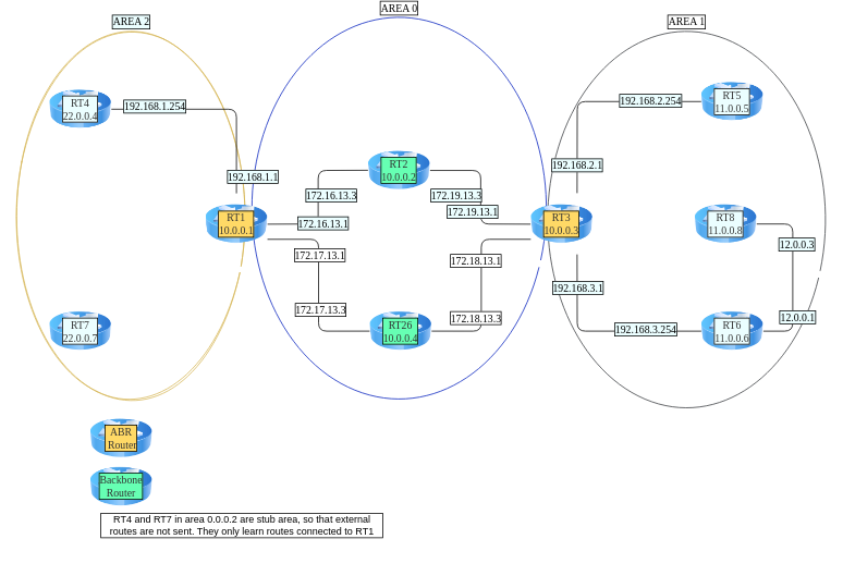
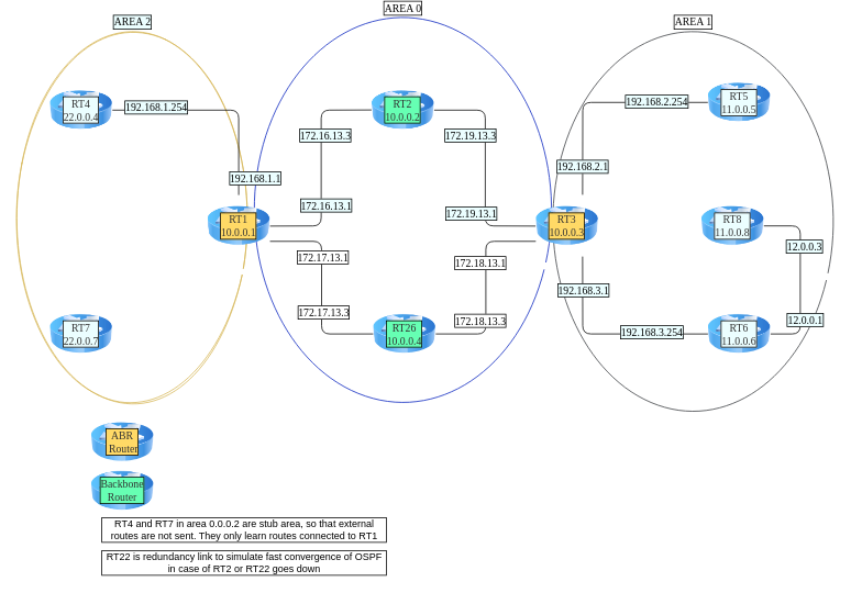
  <mxCell id="0" />
  <mxCell id="1" parent="0" />
  <mxCell id="2" value="AREA 2" style="verticalLabelPosition=top;verticalAlign=bottom;html=1;shape=mxgraph.basic.arc;startAngle=0.3;endAngle=0.294;labelBackgroundColor=#EBFEFF;labelBorderColor=default;fontFamily=Verdana;fontSize=13;fillColor=#fff2cc;strokeColor=#d6b656;strokeWidth=1;labelPosition=center;align=center;shadow=0;sketch=1;gradientColor=#3399FF;" parent="1" vertex="1"><mxGeometry x="20" y="38" width="280" height="451.3" as="geometry" /></mxCell>
  <mxCell id="3" value="&lt;font color=&quot;#000000&quot;&gt;AREA 0&lt;/font&gt;" style="verticalLabelPosition=top;verticalAlign=bottom;html=1;shape=mxgraph.basic.arc;startAngle=0.3;endAngle=0.294;labelBackgroundColor=none;labelBorderColor=default;fontFamily=Verdana;fontSize=13;fillColor=#0050ef;strokeColor=#001DBC;fontColor=#ffffff;labelPosition=center;align=center;" parent="1" vertex="1"><mxGeometry x="307.93" y="20.8" width="360.34" height="467.2" as="geometry" /></mxCell>
  <mxCell id="4" value="AREA 1" style="verticalLabelPosition=top;verticalAlign=bottom;html=1;shape=mxgraph.basic.arc;startAngle=0.3;endAngle=0.294;labelBackgroundColor=none;labelBorderColor=default;fontFamily=Verdana;fontSize=13;fillColor=#ffff88;strokeColor=#36393d;gradientColor=#C4FF8A;labelPosition=center;align=center;" parent="1" vertex="1"><mxGeometry x="670" y="38" width="340" height="460.79" as="geometry" /></mxCell>
  <mxCell id="5" value="RT7&lt;br&gt;22.0.0.7" style="image;html=1;image=img/lib/clip_art/networking/Router_Icon_128x128.png;sketch=0;fillColor=#f5f5f5;fontColor=#333333;strokeColor=default;fontSize=13;fontFamily=Verdana;whiteSpace=wrap;spacing=0;strokeWidth=0;backgroundOutline=0;comic=0;enumerate=0;metaEdit=0;fixDash=1;snapToPoint=1;fontStyle=0;verticalAlign=middle;labelPosition=center;verticalLabelPosition=middle;align=center;labelBorderColor=default;labelBackgroundColor=#EBFEFF;" parent="1" vertex="1"><mxGeometry x="60.008" y="367.488" width="75.862" height="74.961" as="geometry" /></mxCell>
  <mxCell id="6" value="RT4&lt;br&gt;22.0.0.4" style="image;html=1;image=img/lib/clip_art/networking/Router_Icon_128x128.png;sketch=0;fillColor=#f5f5f5;fontColor=#333333;strokeColor=default;fontSize=13;fontFamily=Verdana;whiteSpace=wrap;spacing=0;strokeWidth=0;backgroundOutline=0;comic=0;enumerate=0;metaEdit=0;fixDash=1;snapToPoint=1;fontStyle=0;verticalAlign=middle;labelPosition=center;verticalLabelPosition=middle;align=center;labelBorderColor=default;labelBackgroundColor=#EBFEFF;" parent="1" vertex="1"><mxGeometry x="60.004" y="95.756" width="75.862" height="74.961" as="geometry" /></mxCell>
  <mxCell id="7" value="RT1&lt;br style=&quot;font-size: 13px;&quot;&gt;10.0.0.1" style="image;html=1;image=img/lib/clip_art/networking/Router_Icon_128x128.png;sketch=0;fillColor=#f5f5f5;fontColor=#333333;strokeColor=default;fontSize=13;fontFamily=Verdana;whiteSpace=wrap;spacing=0;strokeWidth=0;backgroundOutline=0;comic=0;enumerate=0;metaEdit=0;fixDash=1;snapToPoint=1;fontStyle=0;verticalAlign=middle;align=center;labelPosition=center;verticalLabelPosition=middle;labelBorderColor=default;labelBackgroundColor=#FFD966;" parent="1" vertex="1"><mxGeometry x="251.034" y="236.307" width="75.862" height="74.961" as="geometry" /></mxCell>
  <mxCell id="8" style="edgeStyle=elbowEdgeStyle;rounded=1;orthogonalLoop=1;jettySize=auto;html=1;exitX=1;exitY=0.5;exitDx=0;exitDy=0;startArrow=none;startFill=0;endArrow=none;endFill=0;entryX=0.5;entryY=0;entryDx=0;entryDy=0;fontFamily=Verdana;fontSize=13;fontStyle=0;spacing=0;verticalAlign=middle;labelBorderColor=default;labelBackgroundColor=#EBFEFF;" parent="1" source="6" target="7" edge="1"><mxGeometry relative="1" as="geometry"><Array as="points"><mxPoint x="288.966" y="208.197" /></Array></mxGeometry></mxCell>
  <mxCell id="9" value="192.168.1.254" style="edgeLabel;html=1;align=center;verticalAlign=middle;resizable=0;points=[];fontFamily=Verdana;fontSize=13;fontStyle=0;spacing=0;labelBorderColor=default;labelBackgroundColor=#EBFEFF;" parent="8" vertex="1" connectable="0"><mxGeometry x="-0.243" y="-1" relative="1" as="geometry"><mxPoint x="-44" y="-5" as="offset" /></mxGeometry></mxCell>
  <mxCell id="10" value="192.168.1.1" style="edgeLabel;html=1;align=center;verticalAlign=middle;resizable=0;points=[];fontFamily=Verdana;fontSize=13;fontStyle=0;spacing=0;labelBorderColor=default;labelBackgroundColor=#EBFEFF;" parent="8" vertex="1" connectable="0"><mxGeometry x="0.643" y="4" relative="1" as="geometry"><mxPoint x="16" y="25" as="offset" /></mxGeometry></mxCell>
- <mxCell id="11" value="RT2&lt;br style=&quot;font-size: 13px;&quot;&gt;10.0.0.2" style="image;html=1;image=img/lib/clip_art/networking/Router_Icon_128x128.png;sketch=0;fillColor=#f5f5f5;fontColor=#333333;strokeColor=default;fontSize=13;fontFamily=Verdana;whiteSpace=wrap;spacing=0;strokeWidth=0;backgroundOutline=0;comic=0;enumerate=0;metaEdit=0;fixDash=1;snapToPoint=1;fontStyle=0;verticalAlign=middle;labelPosition=center;verticalLabelPosition=middle;align=center;labelBorderColor=default;labelBackgroundColor=#66FFB3;" parent="1" vertex="1"><mxGeometry x="450.172" y="170.756" width="75.862" height="74.961" as="geometry" /></mxCell>
+ <mxCell id="11" value="RT2&lt;br style=&quot;font-size: 13px;&quot;&gt;10.0.0.2" style="image;html=1;image=img/lib/clip_art/networking/Router_Icon_128x128.png;sketch=0;fillColor=#f5f5f5;fontColor=#333333;strokeColor=default;fontSize=13;fontFamily=Verdana;whiteSpace=wrap;spacing=0;strokeWidth=0;backgroundOutline=0;comic=0;enumerate=0;metaEdit=0;fixDash=1;snapToPoint=1;fontStyle=0;verticalAlign=middle;labelPosition=center;verticalLabelPosition=middle;align=center;labelBorderColor=default;labelBackgroundColor=#66FFB3;" parent="1" vertex="1"><mxGeometry x="450.172" y="95.756" width="75.862" height="74.961" as="geometry" /></mxCell>
  <mxCell id="12" style="edgeStyle=elbowEdgeStyle;rounded=1;orthogonalLoop=1;jettySize=auto;html=1;startArrow=none;startFill=0;endArrow=none;endFill=0;fontFamily=Verdana;fontSize=13;fontStyle=0;spacing=0;verticalAlign=middle;labelBorderColor=default;labelBackgroundColor=#EBFEFF;" parent="1" source="7" target="11" edge="1"><mxGeometry relative="1" as="geometry" /></mxCell>
  <mxCell id="13" value="172.16.13.1" style="edgeLabel;html=1;align=center;verticalAlign=middle;resizable=0;points=[];fontSize=13;fontFamily=Verdana;fontStyle=0;labelBorderColor=default;labelBackgroundColor=#EBFEFF;" parent="12" vertex="1" connectable="0"><mxGeometry x="-0.345" y="2" relative="1" as="geometry"><mxPoint x="7" y="-1" as="offset" /></mxGeometry></mxCell>
  <mxCell id="14" value="172.16.13.3" style="edgeLabel;html=1;align=center;verticalAlign=middle;resizable=0;points=[];fontSize=13;fontFamily=Verdana;fontStyle=0;labelBorderColor=default;labelBackgroundColor=#EBFEFF;" parent="12" vertex="1" connectable="0"><mxGeometry x="0.709" y="2" relative="1" as="geometry"><mxPoint x="-18" y="32" as="offset" /></mxGeometry></mxCell>
  <mxCell id="15" value="RT3&lt;br style=&quot;font-size: 13px;&quot;&gt;10.0.0.3" style="image;html=1;image=img/lib/clip_art/networking/Router_Icon_128x128.png;sketch=0;fillColor=#f5f5f5;fontColor=#333333;strokeColor=default;fontSize=13;fontFamily=Verdana;whiteSpace=wrap;spacing=0;strokeWidth=0;backgroundOutline=0;comic=0;enumerate=0;metaEdit=0;fixDash=1;snapToPoint=1;fontStyle=0;imageBackground=none;verticalAlign=middle;labelPosition=center;verticalLabelPosition=middle;align=center;labelBorderColor=default;labelBackgroundColor=#FFD966;" parent="1" vertex="1"><mxGeometry x="649.31" y="236.307" width="75.862" height="74.961" as="geometry" /></mxCell>
  <mxCell id="16" style="edgeStyle=elbowEdgeStyle;rounded=1;orthogonalLoop=1;jettySize=auto;html=1;exitX=1;exitY=0.5;exitDx=0;exitDy=0;startArrow=none;startFill=0;endArrow=none;endFill=0;fontFamily=Verdana;fontSize=13;fontStyle=0;spacing=0;verticalAlign=middle;labelBorderColor=default;labelBackgroundColor=#EBFEFF;" parent="1" source="11" target="15" edge="1"><mxGeometry relative="1" as="geometry" /></mxCell>
  <mxCell id="17" value="172.19.13.3" style="edgeLabel;html=1;align=center;verticalAlign=middle;resizable=0;points=[];fontSize=13;fontFamily=Verdana;fontStyle=0;labelBorderColor=default;labelBackgroundColor=#EBFEFF;" parent="16" vertex="1" connectable="0"><mxGeometry x="-0.675" y="2" relative="1" as="geometry"><mxPoint y="32" as="offset" /></mxGeometry></mxCell>
  <mxCell id="18" value="172.19.13.1" style="edgeLabel;html=1;align=center;verticalAlign=middle;resizable=0;points=[];fontSize=13;fontFamily=Verdana;fontStyle=0;labelBorderColor=default;labelBackgroundColor=#EBFEFF;" parent="16" vertex="1" connectable="0"><mxGeometry x="0.795" y="-1" relative="1" as="geometry"><mxPoint x="-52" y="-16" as="offset" /></mxGeometry></mxCell>
  <mxCell id="19" value="RT5&lt;br&gt;11.0.0.5" style="image;html=1;image=img/lib/clip_art/networking/Router_Icon_128x128.png;sketch=0;fillColor=#f5f5f5;fontColor=#333333;strokeColor=default;fontSize=13;fontFamily=Verdana;whiteSpace=wrap;spacing=0;strokeWidth=0;backgroundOutline=0;comic=0;enumerate=0;metaEdit=0;fixDash=1;snapToPoint=1;fontStyle=0;verticalAlign=middle;labelPosition=center;verticalLabelPosition=middle;align=center;labelBorderColor=default;labelBackgroundColor=#EBFEFF;" parent="1" vertex="1"><mxGeometry x="857.931" y="86.386" width="75.862" height="74.961" as="geometry" /></mxCell>
  <mxCell id="20" style="edgeStyle=elbowEdgeStyle;rounded=1;orthogonalLoop=1;jettySize=auto;html=1;entryX=0;entryY=0.5;entryDx=0;entryDy=0;startArrow=none;startFill=0;endArrow=none;endFill=0;fontFamily=Verdana;fontSize=13;fontStyle=0;spacing=0;verticalAlign=middle;labelBorderColor=default;labelBackgroundColor=#EBFEFF;" parent="1" source="15" target="19" edge="1"><mxGeometry relative="1" as="geometry"><Array as="points"><mxPoint x="706.207" y="198.827" /></Array></mxGeometry></mxCell>
  <mxCell id="21" value="192.168.2.254" style="edgeLabel;html=1;align=center;verticalAlign=middle;resizable=0;points=[];fontSize=13;fontFamily=Verdana;fontStyle=0;labelBorderColor=default;labelBackgroundColor=#EBFEFF;" parent="20" vertex="1" connectable="0"><mxGeometry x="0.52" y="1" relative="1" as="geometry"><mxPoint as="offset" /></mxGeometry></mxCell>
  <mxCell id="22" value="192.168.2.1" style="edgeLabel;html=1;align=center;verticalAlign=middle;resizable=0;points=[];fontSize=13;fontFamily=Verdana;fontStyle=0;labelBorderColor=default;labelBackgroundColor=#EBFEFF;" parent="20" vertex="1" connectable="0"><mxGeometry x="-0.746" y="1" relative="1" as="geometry"><mxPoint as="offset" /></mxGeometry></mxCell>
  <mxCell id="23" value="RT6&lt;br&gt;11.0.0.6" style="image;html=1;image=img/lib/clip_art/networking/Router_Icon_128x128.png;sketch=0;fillColor=#f5f5f5;fontColor=#333333;strokeColor=default;fontSize=13;fontFamily=Verdana;whiteSpace=wrap;spacing=0;strokeWidth=0;backgroundOutline=0;comic=0;enumerate=0;metaEdit=0;fixDash=1;snapToPoint=1;fontStyle=0;verticalAlign=middle;labelPosition=center;verticalLabelPosition=middle;align=center;labelBorderColor=default;labelBackgroundColor=#EBFEFF;" parent="1" vertex="1"><mxGeometry x="857.931" y="367.488" width="75.862" height="74.961" as="geometry" /></mxCell>
  <mxCell id="24" style="edgeStyle=elbowEdgeStyle;rounded=1;orthogonalLoop=1;jettySize=auto;html=1;startArrow=none;startFill=0;endArrow=none;endFill=0;fontFamily=Verdana;fontSize=13;fontStyle=0;spacing=0;verticalAlign=middle;labelBorderColor=default;labelBackgroundColor=#EBFEFF;" parent="1" source="15" target="23" edge="1"><mxGeometry relative="1" as="geometry"><Array as="points"><mxPoint x="706.207" y="320.638" /></Array></mxGeometry></mxCell>
  <mxCell id="25" value="192.168.3.254" style="edgeLabel;html=1;align=center;verticalAlign=middle;resizable=0;points=[];fontSize=13;fontFamily=Verdana;fontStyle=0;labelBorderColor=default;labelBackgroundColor=#EBFEFF;" parent="24" vertex="1" connectable="0"><mxGeometry x="0.446" y="2" relative="1" as="geometry"><mxPoint x="-1" as="offset" /></mxGeometry></mxCell>
  <mxCell id="26" value="192.168.3.1" style="edgeLabel;html=1;align=center;verticalAlign=middle;resizable=0;points=[];fontSize=13;fontFamily=Verdana;fontStyle=0;labelBorderColor=default;labelBackgroundColor=#EBFEFF;" parent="24" vertex="1" connectable="0"><mxGeometry x="-0.67" relative="1" as="geometry"><mxPoint as="offset" /></mxGeometry></mxCell>
  <mxCell id="27" value="RT8&lt;br&gt;11.0.0.8" style="image;html=1;image=img/lib/clip_art/networking/Router_Icon_128x128.png;sketch=0;fillColor=#f5f5f5;fontColor=#333333;strokeColor=default;fontSize=13;fontFamily=Verdana;whiteSpace=wrap;spacing=0;strokeWidth=0;backgroundOutline=0;comic=0;enumerate=0;metaEdit=0;fixDash=1;snapToPoint=1;fontStyle=0;verticalAlign=middle;labelPosition=center;verticalLabelPosition=middle;align=center;labelBorderColor=default;labelBackgroundColor=#EBFEFF;" parent="1" vertex="1"><mxGeometry x="850" y="236.309" width="75.862" height="74.961" as="geometry" /></mxCell>
  <mxCell id="28" style="edgeStyle=elbowEdgeStyle;rounded=1;orthogonalLoop=1;jettySize=auto;html=1;entryX=1;entryY=0.5;entryDx=0;entryDy=0;startArrow=none;startFill=0;endArrow=none;endFill=0;fontFamily=Verdana;fontSize=13;fontStyle=0;spacing=0;verticalAlign=middle;labelBorderColor=default;labelBackgroundColor=#EBFEFF;" parent="1" source="23" target="27" edge="1"><mxGeometry relative="1" as="geometry"><mxPoint x="945.172" y="404.969" as="sourcePoint" /><Array as="points"><mxPoint x="970" y="328" /><mxPoint x="992.586" y="461.189" /><mxPoint x="727.069" y="573.63" /></Array></mxGeometry></mxCell>
  <mxCell id="29" value="12.0.0.1" style="edgeLabel;html=1;align=center;verticalAlign=middle;resizable=0;points=[];fontSize=13;fontFamily=Verdana;labelBorderColor=default;labelBackgroundColor=#EBFEFF;" parent="28" vertex="1" connectable="0"><mxGeometry x="-0.814" y="1" relative="1" as="geometry"><mxPoint x="22" y="-16" as="offset" /></mxGeometry></mxCell>
  <mxCell id="30" value="12.0.0.3" style="edgeLabel;html=1;align=center;verticalAlign=middle;resizable=0;points=[];fontSize=13;fontFamily=Verdana;labelBorderColor=default;labelBackgroundColor=#EBFEFF;" parent="28" vertex="1" connectable="0"><mxGeometry x="0.379" y="-4" relative="1" as="geometry"><mxPoint y="4" as="offset" /></mxGeometry></mxCell>
  <mxCell id="31" style="edgeStyle=orthogonalEdgeStyle;orthogonalLoop=1;jettySize=auto;html=1;exitX=1;exitY=0.5;exitDx=0;exitDy=0;entryX=0;entryY=0.75;entryDx=0;entryDy=0;endArrow=none;endFill=0;rounded=1;" parent="1" source="37" target="15" edge="1"><mxGeometry relative="1" as="geometry" /></mxCell>
  <mxCell id="32" style="edgeStyle=orthogonalEdgeStyle;orthogonalLoop=1;jettySize=auto;html=1;exitX=0;exitY=0.5;exitDx=0;exitDy=0;entryX=1;entryY=0.75;entryDx=0;entryDy=0;endArrow=none;endFill=0;rounded=1;" parent="1" source="37" target="7" edge="1"><mxGeometry relative="1" as="geometry" /></mxCell>
  <mxCell id="33" value="172.17.13.1" style="edgeLabel;html=1;align=center;verticalAlign=middle;resizable=0;points=[];fontFamily=Verdana;fontSize=13;labelBorderColor=default;" parent="32" vertex="1" connectable="0"><mxGeometry x="0.591" y="3" relative="1" as="geometry"><mxPoint x="15" y="16" as="offset" /></mxGeometry></mxCell>
  <mxCell id="34" value="172.17.13.3" style="edgeLabel;html=1;align=center;verticalAlign=middle;resizable=0;points=[];fontFamily=Verdana;fontSize=13;labelBorderColor=default;" parent="32" vertex="1" connectable="0"><mxGeometry x="0.591" y="3" relative="1" as="geometry"><mxPoint x="16" y="83" as="offset" /></mxGeometry></mxCell>
  <mxCell id="35" value="172.18.13.1" style="edgeLabel;html=1;align=center;verticalAlign=middle;resizable=0;points=[];fontFamily=Verdana;fontSize=13;labelBorderColor=default;" parent="32" vertex="1" connectable="0"><mxGeometry x="0.591" y="3" relative="1" as="geometry"><mxPoint x="206" y="23" as="offset" /></mxGeometry></mxCell>
  <mxCell id="36" value="172.18.13.3" style="edgeLabel;html=1;align=center;verticalAlign=middle;resizable=0;points=[];fontFamily=Verdana;fontSize=13;labelBorderColor=default;" parent="32" vertex="1" connectable="0"><mxGeometry x="0.591" y="3" relative="1" as="geometry"><mxPoint x="206" y="93" as="offset" /></mxGeometry></mxCell>
  <mxCell id="37" value="RT26&lt;br style=&quot;font-size: 13px&quot;&gt;10.0.0.4" style="image;html=1;image=img/lib/clip_art/networking/Router_Icon_128x128.png;sketch=0;fillColor=#f5f5f5;fontColor=#333333;strokeColor=default;fontSize=13;fontFamily=Verdana;whiteSpace=wrap;spacing=0;strokeWidth=0;backgroundOutline=0;comic=0;enumerate=0;metaEdit=0;fixDash=1;snapToPoint=1;fontStyle=0;verticalAlign=middle;labelPosition=center;verticalLabelPosition=middle;align=center;labelBorderColor=default;labelBackgroundColor=#66FFB3;" parent="1" vertex="1"><mxGeometry x="452.072" y="367.486" width="75.862" height="74.961" as="geometry" /></mxCell>
  <mxCell id="38" value="ABR&lt;br&gt;&amp;nbsp;Router" style="image;html=1;image=img/lib/clip_art/networking/Router_Icon_128x128.png;sketch=0;fillColor=#f5f5f5;fontColor=#333333;strokeColor=default;fontSize=13;fontFamily=Verdana;whiteSpace=wrap;spacing=0;strokeWidth=0;backgroundOutline=0;comic=0;enumerate=0;metaEdit=0;fixDash=1;snapToPoint=1;fontStyle=0;imageBackground=none;verticalAlign=middle;labelPosition=center;verticalLabelPosition=middle;align=center;labelBorderColor=default;labelBackgroundColor=#FFD966;" parent="1" vertex="1"><mxGeometry x="110" y="498.787" width="75.862" height="74.961" as="geometry" /></mxCell>
  <mxCell id="39" value="Backbone&lt;br&gt;Router" style="image;html=1;image=img/lib/clip_art/networking/Router_Icon_128x128.png;sketch=0;fillColor=#f5f5f5;fontColor=#333333;strokeColor=default;fontSize=13;fontFamily=Verdana;whiteSpace=wrap;spacing=0;strokeWidth=0;backgroundOutline=0;comic=0;enumerate=0;metaEdit=0;fixDash=1;snapToPoint=1;fontStyle=0;verticalAlign=middle;labelPosition=center;verticalLabelPosition=middle;align=center;labelBorderColor=default;labelBackgroundColor=#66FFB3;" parent="1" vertex="1"><mxGeometry x="110.002" y="557.996" width="75.862" height="74.961" as="geometry" /></mxCell>
+ <mxCell id="40" value="RT22 is redundancy link to simulate fast convergence of OSPF in case of RT2 or RT22 goes down" style="text;html=1;strokeColor=none;fillColor=none;align=center;verticalAlign=middle;whiteSpace=wrap;rounded=0;labelBorderColor=default;" vertex="1" parent="1"><mxGeometry x="122" y="668" width="348" height="30" as="geometry" /></mxCell>
  <mxCell id="41" value="RT4 and RT7 in area 0.0.0.2 are stub area, so that external routes are not sent. They only learn routes connected to RT1" style="text;html=1;strokeColor=none;fillColor=none;align=center;verticalAlign=middle;whiteSpace=wrap;rounded=0;labelBorderColor=default;" vertex="1" parent="1"><mxGeometry x="122" y="628" width="348" height="30" as="geometry" /></mxCell>
